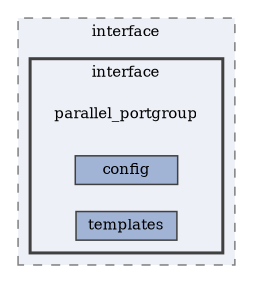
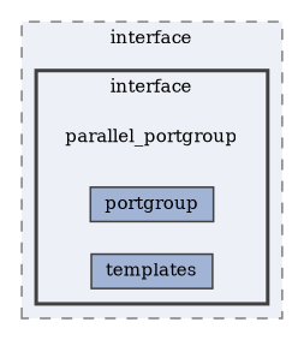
  digraph {
    compound=true
    rankdir=LR
    fontname="DejaVu Serif"
    node [fontname="DejaVu Serif" fontsize=10 shape=box color=grey25 fillcolor="#a2b4d6" style=filled]
    n1 [height=0.2 label=parallel_portgroup shape=plaintext width=0.4 color="" fillcolor="" style=""]
-   n2 [height=0.2 label=config width=0.4]
+   n2 [height=0.2 label=portgroup width=0.4]
    n3 [height=0.2 label=templates width=0.4]
    subgraph cluster_1 {
      bgcolor="#edf0f7"
      fontsize=10
      label=interface
      pencolor=grey50
      style="filled,dashed"
      subgraph cluster_2 {
        bgcolor="#edf0f7"
        fontsize=10
        pencolor=grey25
        style="filled,bold"
        n1
        n2
        n3
      }
    }
  }
